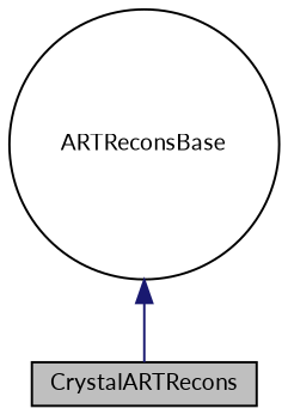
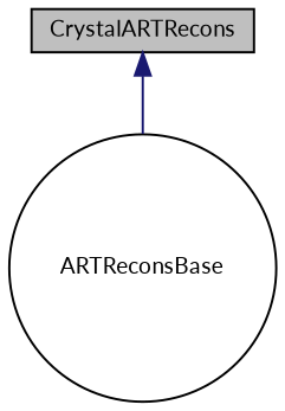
  digraph {
    fontname=Lato
    node [color=black fontname=Lato fontsize=10 style=filled]
    n1 [fillcolor=grey75 fontcolor=black height=0.2 label=CrystalARTRecons shape=box width=0.4]
    n2 [fillcolor=white height=0.2 label=ARTReconsBase shape=circle width=0.4]
-   n2 -> n1 [color=midnightblue dir=back fontname=Lato fontsize=10 labelfontname=Helvetica labelfontsize=10 style=solid]
+   n1 -> n2 [color=midnightblue dir=back fontname=Lato fontsize=10 labelfontname=Helvetica labelfontsize=10 style=solid]
  }
